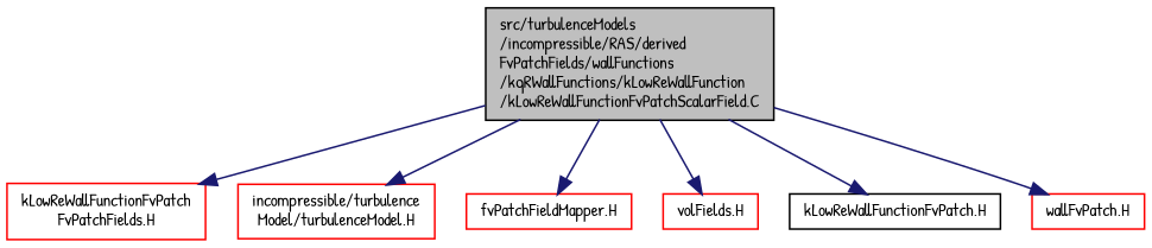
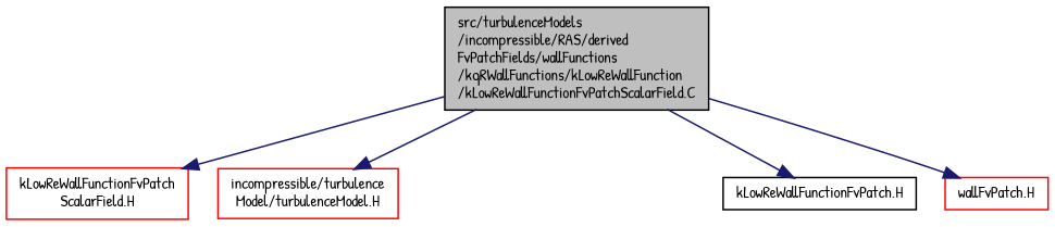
  digraph {
    fontname="Patrick Hand"
    node [color=red fontname="Patrick Hand" fontsize=10 shape=record]
    edge [color=midnightblue fontname="Patrick Hand" fontsize=10 labelfontname=FreeSans labelfontsize=10 style=solid]
    n1 [color=black fillcolor=grey75 fontcolor=black height=0.2 label="src/turbulenceModels\l/incompressible/RAS/derived\lFvPatchFields/wallFunctions\l/kqRWallFunctions/kLowReWallFunction\l/kLowReWallFunctionFvPatchScalarField.C" style=filled width=0.4]
-   n2 [height=0.2 label="kLowReWallFunctionFvPatch\lFvPatchFields.H" width=0.4]
+   n2 [height=0.2 label="kLowReWallFunctionFvPatch\lScalarField.H" width=0.4]
    n3 [height=0.2 label="incompressible/turbulence\lModel/turbulenceModel.H" width=0.4]
-   n4 [height=0.2 label="fvPatchFieldMapper.H" width=0.4]
-   n5 [height=0.2 label="volFields.H" width=0.4]
    n6 [color=black height=0.2 label="kLowReWallFunctionFvPatch.H" width=0.4]
    n7 [height=0.2 label="wallFvPatch.H" width=0.4]
    n1 -> n2
    n1 -> n3
-   n1 -> n4
-   n1 -> n5
    n1 -> n6
    n1 -> n7
  }
